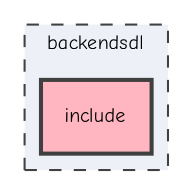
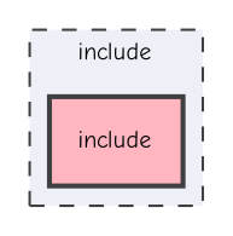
  digraph {
    compound=true
    rankdir=LR
    fontname="Comic Neue"
    n1 [color=grey25 fillcolor=lightpink fontname="Comic Neue" fontsize=10 label=include shape=box style="filled,bold,"]
    subgraph cluster_1 {
      bgcolor="#edf0f7"
      fontsize=10
-     label=backendsdl
+     label=include
      pencolor=grey25
      style="filled,dashed,"
      n1
    }
  }
